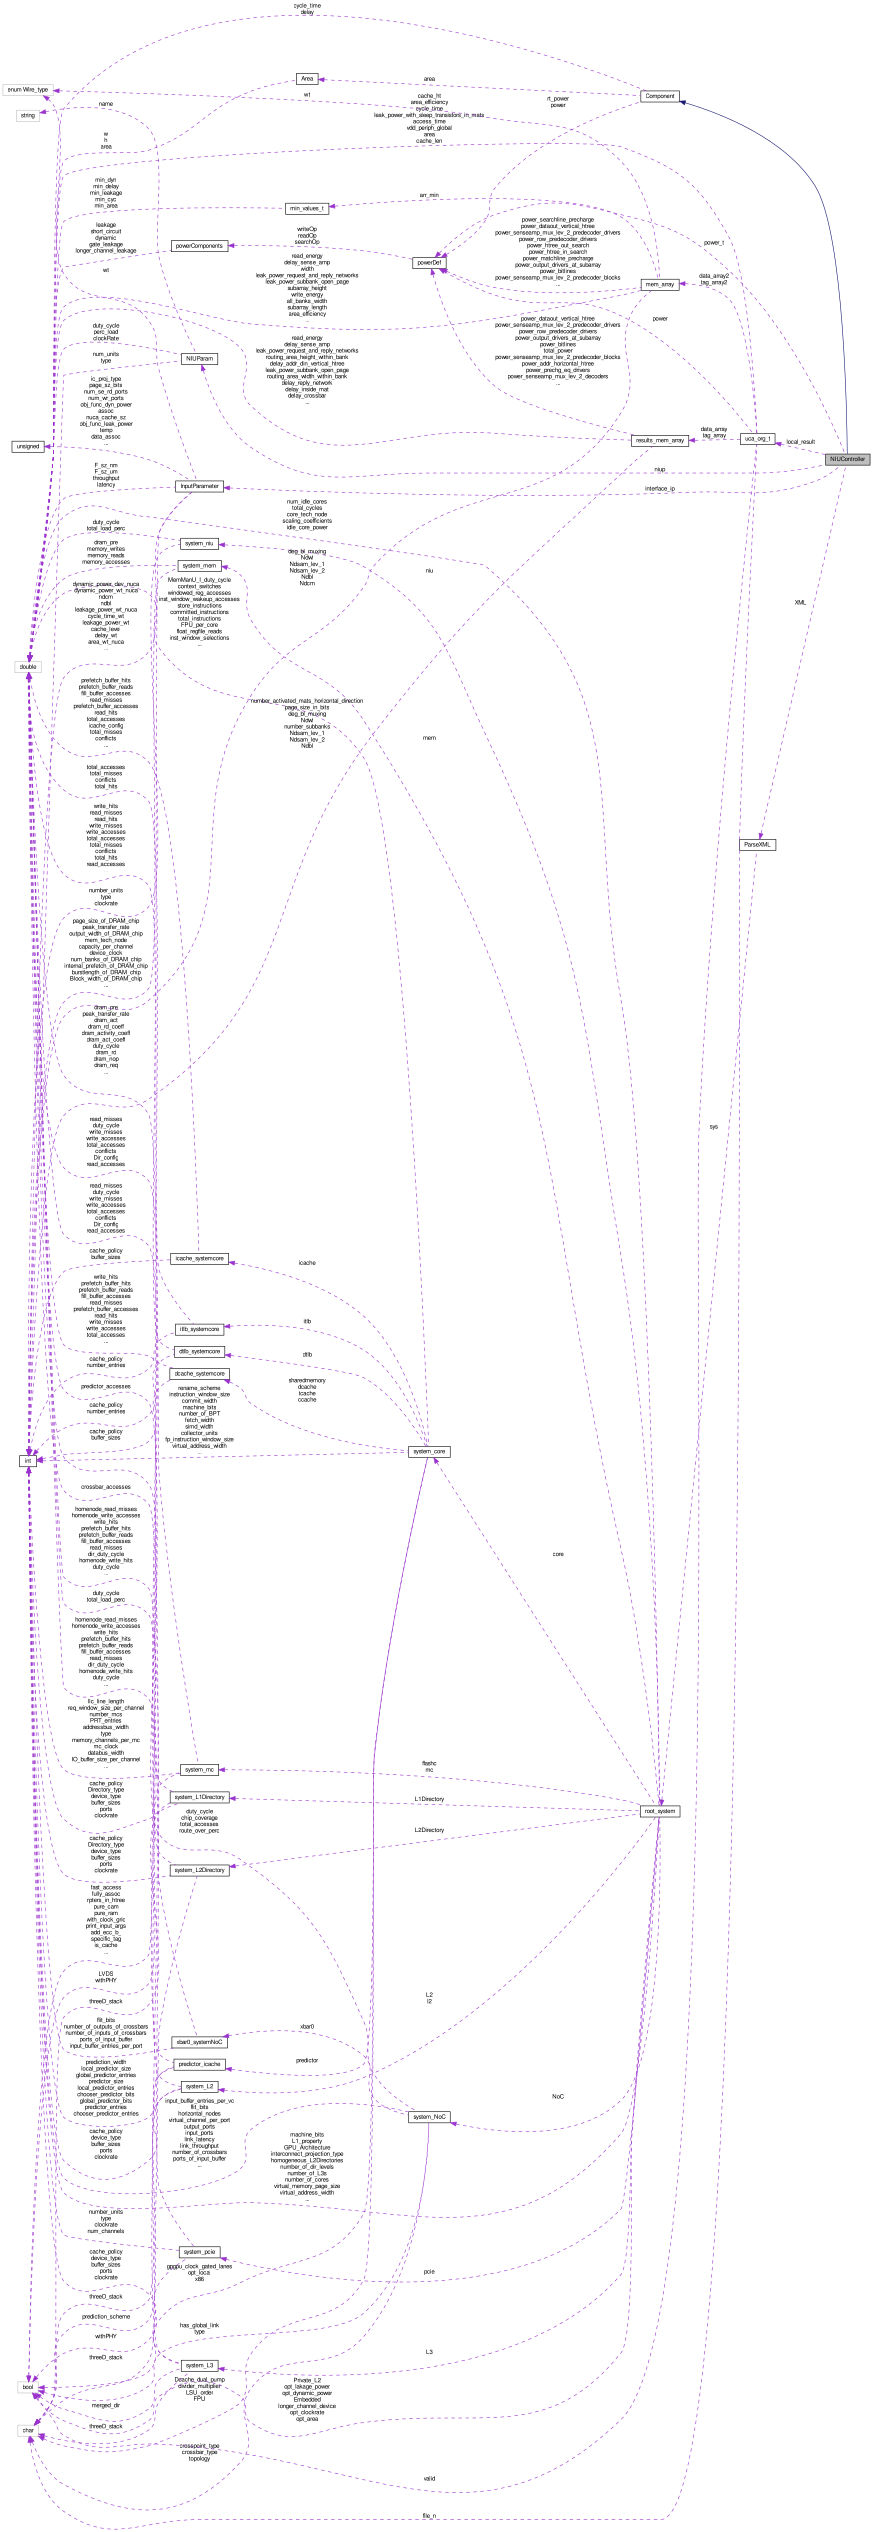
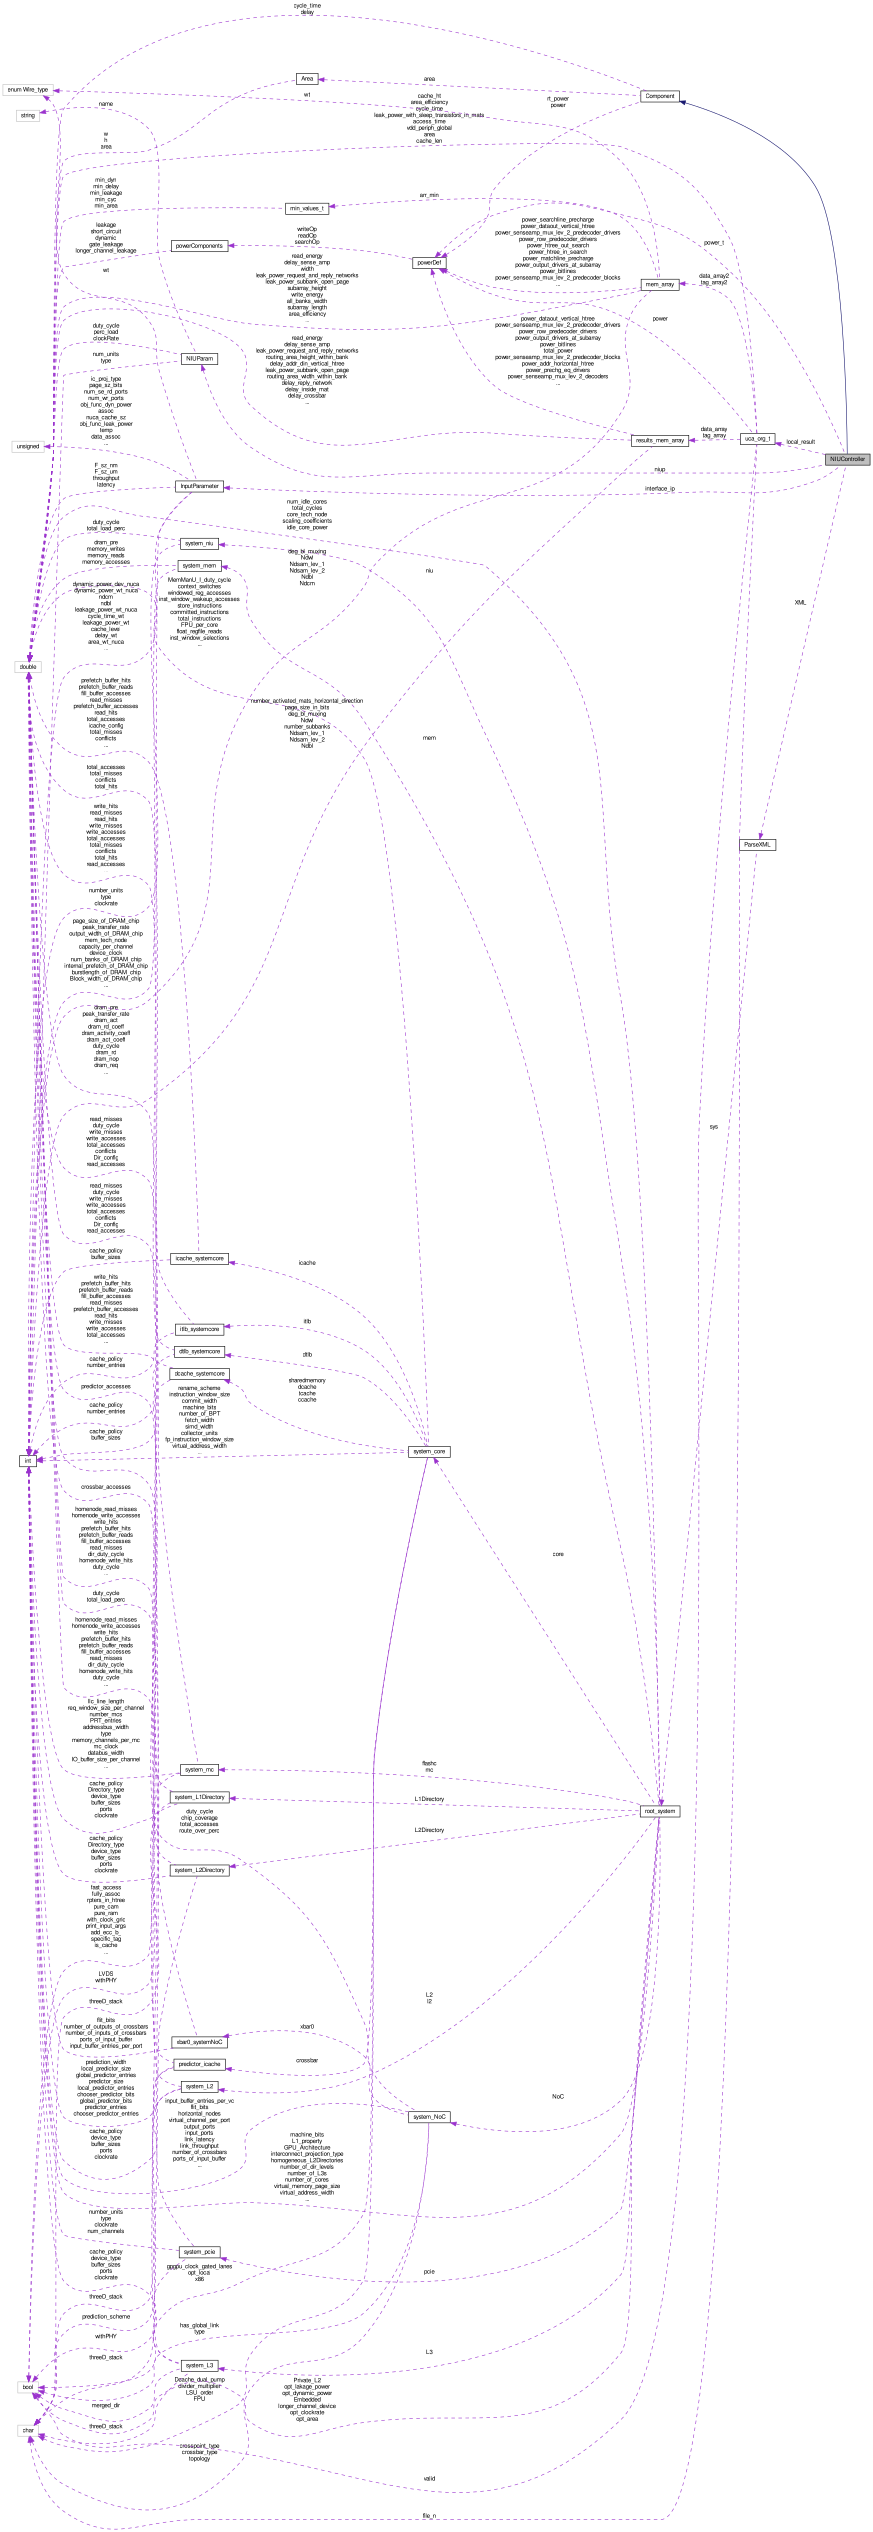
  digraph {
    rankdir=LR
    node [color=black fontname=FreeSans fontsize=10 shape=record]
    edge [color=darkorchid3 dir=back fontname=FreeSans fontsize=10 labelfontname=FreeSans labelfontsize=10 style=dashed]
    n1 [fillcolor=grey75 fontcolor=black height=0.2 label=NIUController style=filled width=0.4]
    n2 [height=0.2 label=Component width=0.4]
    n3 [color=grey75 height=0.2 label=double width=0.4]
    n4 [height=0.2 label=powerComponents width=0.4]
    n5 [height=0.2 label=Area width=0.4]
    n6 [height=0.2 label=uca_org_t width=0.4]
    n7 [height=0.2 label=mem_array width=0.4]
    n8 [height=0.2 label=min_values_t width=0.4]
    n9 [height=0.2 label=results_mem_array width=0.4]
    n10 [height=0.2 label=NIUParam width=0.4]
    n11 [height=0.2 label=InputParameter width=0.4]
    n12 [height=0.2 label=root_system width=0.4]
    n13 [height=0.2 label=system_L2 width=0.4]
    n14 [height=0.2 label=system_L3 width=0.4]
    n15 [height=0.2 label=system_L2Directory width=0.4]
    n16 [height=0.2 label=system_mc width=0.4]
    n17 [height=0.2 label=system_mem width=0.4]
    n18 [height=0.2 label=system_L1Directory width=0.4]
    n19 [height=0.2 label=system_niu width=0.4]
    n20 [height=0.2 label=system_core width=0.4]
    n21 [height=0.2 label=predictor_icache width=0.4]
    n22 [height=0.2 label=itlb_systemcore width=0.4]
    n23 [height=0.2 label=icache_systemcore width=0.4]
    n24 [height=0.2 label=dcache_systemcore width=0.4]
    n25 [height=0.2 label=dtlb_systemcore width=0.4]
    n26 [height=0.2 label=system_NoC width=0.4]
    n27 [height=0.2 label=xbar0_systemNoC width=0.4]
    n28 [height=0.2 label=system_pcie width=0.4]
    n29 [height=0.2 label=powerDef width=0.4]
    n30 [height=0.2 label=ParseXML width=0.4]
    n31 [color=grey75 height=0.2 label=char width=0.4]
    n32 [height=0.2 label=int width=0.4]
    n33 [color=grey75 height=0.2 label="enum Wire_type" width=0.4]
    n34 [color=grey75 height=0.2 label=bool width=0.4]
    n35 [color=grey75 height=0.2 label=string width=0.4]
-   n36 [height=0.2 label=unsigned width=0.4]
+   n36 [color=grey75 height=0.2 label=unsigned width=0.4]
    n2 -> n1 [color=midnightblue style=solid]
    n3 -> n2 [label="cycle_time\ndelay"]
    n3 -> n4 [label="leakage\nshort_circuit\ndynamic\ngate_leakage\nlonger_channel_leakage"]
    n3 -> n5 [label="w\nh\narea"]
    n3 -> n6 [label="cache_ht\narea_efficiency\ncycle_time\nleak_power_with_sleep_transistors_in_mats\naccess_time\nvdd_periph_global\narea\ncache_len"]
    n3 -> n7 [label="read_energy\ndelay_sense_amp\nwidth\nleak_power_request_and_reply_networks\nleak_power_subbank_open_page\nsubarray_height\nwrite_energy\nall_banks_width\nsubarray_length\narea_efficiency\n..."]
    n3 -> n8 [label="min_dyn\nmin_delay\nmin_leakage\nmin_cyc\nmin_area"]
    n3 -> n9 [label="read_energy\ndelay_sense_amp\nleak_power_request_and_reply_networks\nrouting_area_height_within_bank\ndelay_addr_din_vertical_htree\nleak_power_subbank_open_page\nrouting_area_width_within_bank\ndelay_reply_network\ndelay_inside_mat\ndelay_crossbar\n..."]
    n3 -> n10 [label="duty_cycle\nperc_load\nclockRate"]
    n3 -> n11 [label="F_sz_nm\nF_sz_um\nthroughput\nlatency"]
    n3 -> n12 [label="num_idle_cores\ntotal_cycles\ncore_tech_node\nscaling_coefficients\nidle_core_power"]
    n3 -> n13 [label="homenode_read_misses\nhomenode_write_accesses\nwrite_hits\nprefetch_buffer_hits\nprefetch_buffer_reads\nfill_buffer_accesses\nread_misses\ndir_duty_cycle\nhomenode_write_hits\nduty_cycle\n..."]
    n3 -> n14 [label="homenode_read_misses\nhomenode_write_accesses\nwrite_hits\nprefetch_buffer_hits\nprefetch_buffer_reads\nfill_buffer_accesses\nread_misses\ndir_duty_cycle\nhomenode_write_hits\nduty_cycle\n..."]
    n3 -> n15 [label="read_misses\nduty_cycle\nwrite_misses\nwrite_accesses\ntotal_accesses\nconflicts\nDir_config\nread_accesses"]
    n3 -> n16 [label="dram_pre\npeak_transfer_rate\ndram_act\ndram_rd_coeff\ndram_activity_coeff\ndram_act_coeff\nduty_cycle\ndram_rd\ndram_nop\ndram_req\n..."]
    n3 -> n17 [label="dram_pre\nmemory_writes\nmemory_reads\nmemory_accesses"]
    n3 -> n18 [label="read_misses\nduty_cycle\nwrite_misses\nwrite_accesses\ntotal_accesses\nconflicts\nDir_config\nread_accesses"]
    n3 -> n19 [label="duty_cycle\ntotal_load_perc"]
    n3 -> n20 [label="MemManU_I_duty_cycle\ncontext_switches\nwindowed_reg_accesses\ninst_window_wakeup_accesses\nstore_instructions\ncommitted_instructions\ntotal_instructions\nFPU_per_core\nfloat_regfile_reads\ninst_window_selections\n..."]
    n3 -> n21 [label=predictor_accesses]
    n3 -> n22 [label="total_accesses\ntotal_misses\nconflicts\ntotal_hits"]
    n3 -> n23 [label="prefetch_buffer_hits\nprefetch_buffer_reads\nfill_buffer_accesses\nread_misses\nprefetch_buffer_accesses\nread_hits\ntotal_accesses\nicache_config\ntotal_misses\nconflicts\n..."]
    n3 -> n24 [label="write_hits\nprefetch_buffer_hits\nprefetch_buffer_reads\nfill_buffer_accesses\nread_misses\nprefetch_buffer_accesses\nread_hits\nwrite_misses\nwrite_accesses\ntotal_accesses\n..."]
    n3 -> n25 [label="write_hits\nread_misses\nread_hits\nwrite_misses\nwrite_accesses\ntotal_accesses\ntotal_misses\nconflicts\ntotal_hits\nread_accesses\n..."]
    n3 -> n26 [label="duty_cycle\nchip_coverage\ntotal_accesses\nroute_over_perc"]
    n3 -> n27 [label=crossbar_accesses]
    n3 -> n28 [label="duty_cycle\ntotal_load_perc"]
    n4 -> n29 [label="writeOp\nreadOp\nsearchOp"]
    n5 -> n2 [label=area]
    n6 -> n1 [label=local_result]
    n7 -> n6 [label="data_array2\ntag_array2"]
    n8 -> n7 [label=arr_min]
    n9 -> n6 [label="data_array\ntag_array"]
    n10 -> n1 [label=niup]
    n11 -> n1 [label=interface_ip]
    n12 -> n30 [label=sys]
    n13 -> n12 [label="L2\nl2"]
    n14 -> n12 [label=L3]
    n15 -> n12 [label=L2Directory]
    n16 -> n12 [label="flashc\nmc"]
    n17 -> n12 [label=mem]
    n18 -> n12 [label=L1Directory]
    n19 -> n12 [label=niu]
    n20 -> n12 [label=core]
-   n21 -> n20 [label=predictor]
+   n21 -> n20 [label=crossbar]
    n22 -> n20 [label=itlb]
    n23 -> n20 [label=icache]
    n24 -> n20 [label="sharedmemory\ndcache\ntcache\nccache"]
    n25 -> n20 [label=dtlb]
    n26 -> n12 [label=NoC]
    n27 -> n26 [label=xbar0]
    n28 -> n12 [label=pcie]
    n29 -> n1 [label=power_t]
    n29 -> n2 [label="rt_power\npower"]
    n29 -> n6 [label=power]
    n29 -> n7 [label="power_searchline_precharge\npower_dataout_vertical_htree\npower_senseamp_mux_lev_2_predecoder_drivers\npower_row_predecoder_drivers\npower_htree_out_search\npower_htree_in_search\npower_matchline_precharge\npower_output_drivers_at_subarray\npower_bitlines\npower_senseamp_mux_lev_2_predecoder_blocks\n..."]
    n29 -> n9 [label="power_dataout_vertical_htree\npower_senseamp_mux_lev_2_predecoder_drivers\npower_row_predecoder_drivers\npower_output_drivers_at_subarray\npower_bitlines\ntotal_power\npower_senseamp_mux_lev_2_predecoder_blocks\npower_addr_horizontal_htree\npower_prechg_eq_drivers\npower_senseamp_mux_lev_2_decoders\n..."]
    n30 -> n1 [label=XML]
    n31 -> n6 [label=file_n]
    n31 -> n13 [label=threeD_stack]
    n31 -> n14 [label=threeD_stack]
    n31 -> n15 [label=threeD_stack]
    n31 -> n18 [label=threeD_stack]
    n31 -> n20 [label="Dcache_dual_pump\ndivider_multiplier\nLSU_order\nFPU"]
    n31 -> n21 [label=prediction_scheme]
    n31 -> n26 [label="crosspoint_type\ncrossbar_type\ntopology"]
    n32 -> n7 [label="deg_bl_muxing\nNdwl\nNdsam_lev_1\nNdsam_lev_2\nNdbl\nNdcm"]
    n32 -> n9 [label="number_activated_mats_horizontal_direction\npage_size_in_bits\ndeg_bl_muxing\nNdwl\nnumber_subbanks\nNdsam_lev_1\nNdsam_lev_2\nNdbl"]
    n32 -> n10 [label="num_units\ntype"]
    n32 -> n11 [label="dynamic_power_dev_nuca\ndynamic_power_wt_nuca\nndcm\nndbl\nleakage_power_wt_nuca\ncycle_time_wt\nleakage_power_wt\ncache_level\ndelay_wt\narea_wt_nuca\n..."]
    n32 -> n12 [label="machine_bits\nL1_property\nGPU_Architecture\ninterconnect_projection_type\nhomogeneous_L2Directories\nnumber_of_dir_levels\nnumber_of_L3s\nnumber_of_cores\nvirtual_memory_page_size\nvirtual_address_width\n..."]
    n32 -> n13 [label="cache_policy\ndevice_type\nbuffer_sizes\nports\nclockrate"]
    n32 -> n14 [label="cache_policy\ndevice_type\nbuffer_sizes\nports\nclockrate"]
    n32 -> n15 [label="cache_policy\nDirectory_type\ndevice_type\nbuffer_sizes\nports\nclockrate"]
    n32 -> n16 [label="llc_line_length\nreq_window_size_per_channel\nnumber_mcs\nPRT_entries\naddressbus_width\ntype\nmemory_channels_per_mc\nmc_clock\ndatabus_width\nIO_buffer_size_per_channel\n..."]
    n32 -> n17 [label="page_size_of_DRAM_chip\npeak_transfer_rate\noutput_width_of_DRAM_chip\nmem_tech_node\ncapacity_per_channel\ndevice_clock\nnum_banks_of_DRAM_chip\ninternal_prefetch_of_DRAM_chip\nburstlength_of_DRAM_chip\nBlock_width_of_DRAM_chip\n..."]
    n32 -> n18 [label="cache_policy\nDirectory_type\ndevice_type\nbuffer_sizes\nports\nclockrate"]
    n32 -> n19 [label="number_units\ntype\nclockrate"]
    n32 -> n20 [label="rename_scheme\ninstruction_window_size\ncommit_width\nmachine_bits\nnumber_of_BPT\nfetch_width\nsimd_width\ncollector_units\nfp_instruction_window_size\nvirtual_address_width\n..."]
    n32 -> n21 [label="prediction_width\nlocal_predictor_size\nglobal_predictor_entries\npredictor_size\nlocal_predictor_entries\nchooser_predictor_bits\nglobal_predictor_bits\npredictor_entries\nchooser_predictor_entries"]
    n32 -> n22 [label="cache_policy\nnumber_entries"]
    n32 -> n23 [label="cache_policy\nbuffer_sizes"]
    n32 -> n24 [label="cache_policy\nbuffer_sizes"]
    n32 -> n25 [label="cache_policy\nnumber_entries"]
    n32 -> n26 [label="input_buffer_entries_per_vc\nflit_bits\nhorizontal_nodes\nvirtual_channel_per_port\noutput_ports\ninput_ports\nlink_latency\nlink_throughput\nnumber_of_crossbars\nports_of_input_buffer\n..."]
    n32 -> n27 [label="flit_bits\nnumber_of_outputs_of_crossbars\nnumber_of_inputs_of_crossbars\nports_of_input_buffer\ninput_buffer_entries_per_port"]
    n32 -> n28 [label="number_units\ntype\nclockrate\nnum_channels"]
    n33 -> n7 [label=wt]
    n33 -> n11 [label=wt]
    n34 -> n6 [label=valid]
    n34 -> n11 [label="fast_access\nfully_assoc\nrpters_in_htree\npure_cam\npure_ram\nwith_clock_grid\nprint_input_args\nadd_ecc_b_\nspecific_tag\nis_cache\n..."]
    n34 -> n12 [label="Private_L2\nopt_lakage_power\nopt_dynamic_power\nEmbedded\nlonger_channel_device\nopt_clockrate\nopt_area"]
    n34 -> n14 [label=merged_dir]
    n34 -> n16 [label="LVDS\nwithPHY"]
    n34 -> n20 [label="gpgpu_clock_gated_lanes\nopt_local\nx86"]
    n34 -> n26 [label="has_global_link\ntype"]
    n34 -> n28 [label=withPHY]
    n35 -> n10 [label=name]
    n36 -> n11 [label="ic_proj_type\npage_sz_bits\nnum_se_rd_ports\nnum_wr_ports\nobj_func_dyn_power\nassoc\nnuca_cache_sz\nobj_func_leak_power\ntemp\ndata_assoc\n..."]
  }
